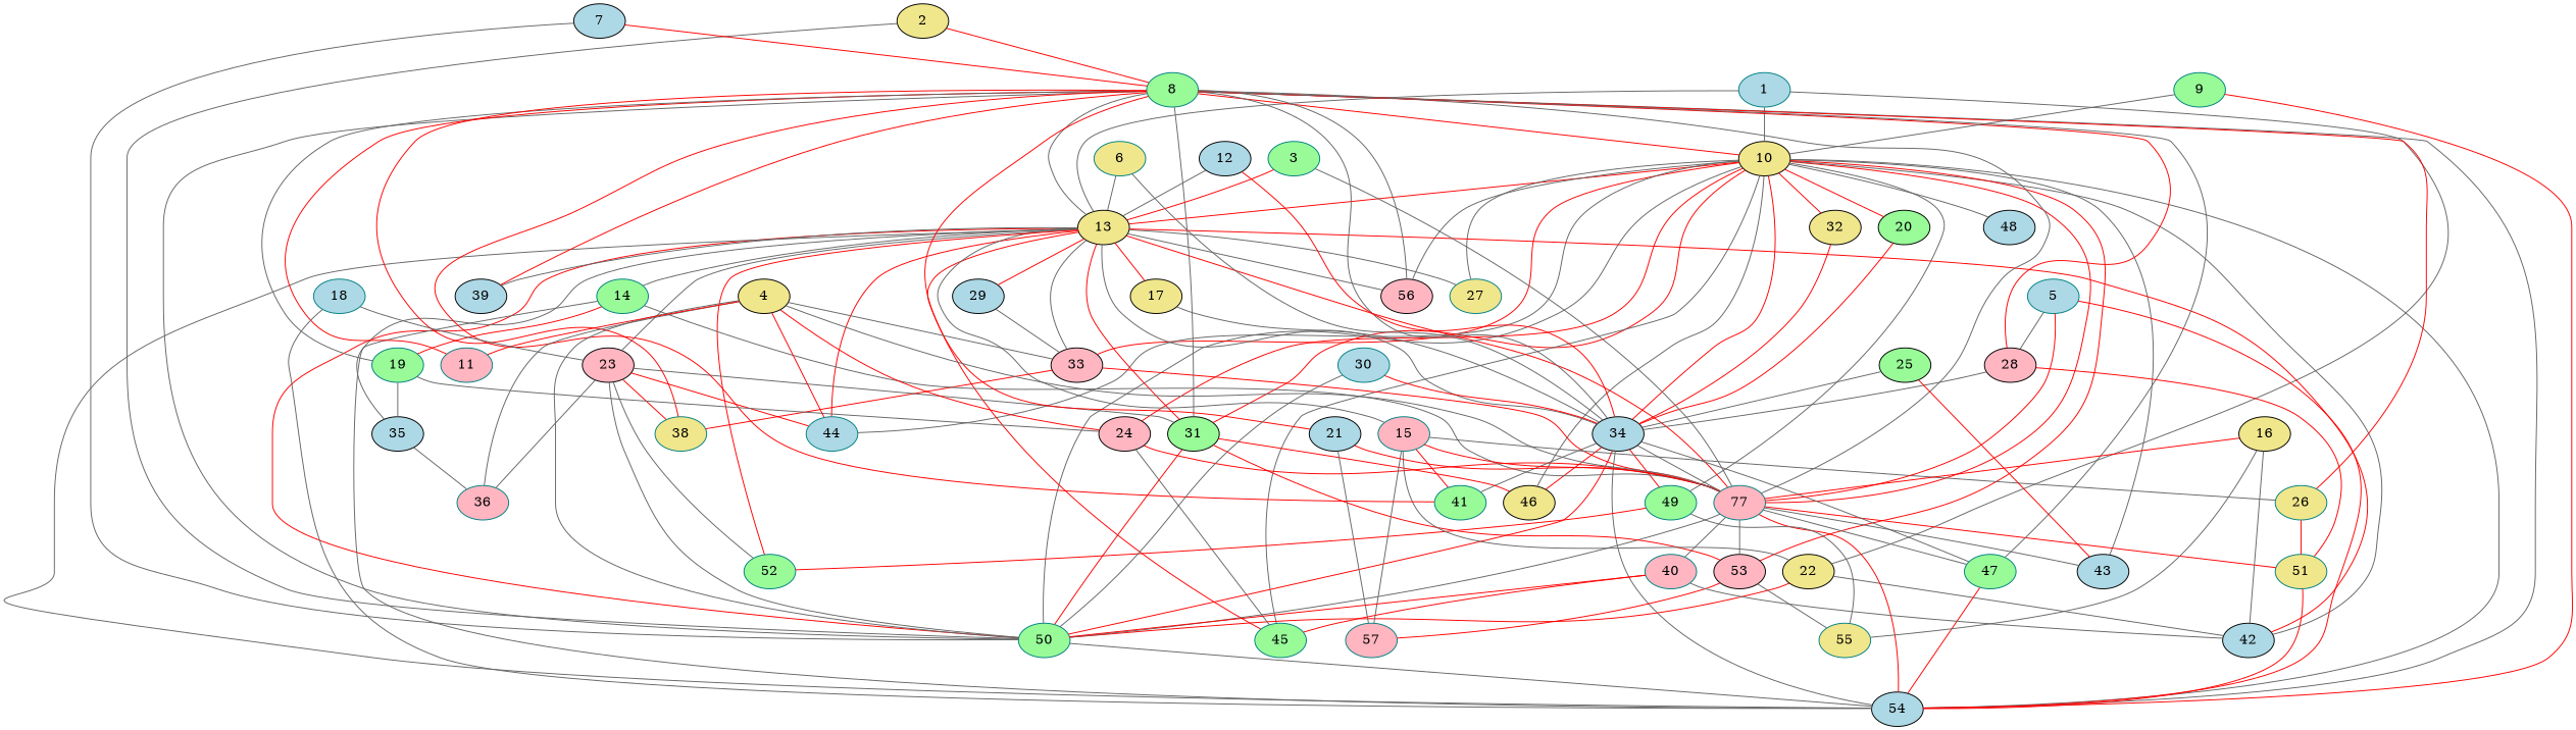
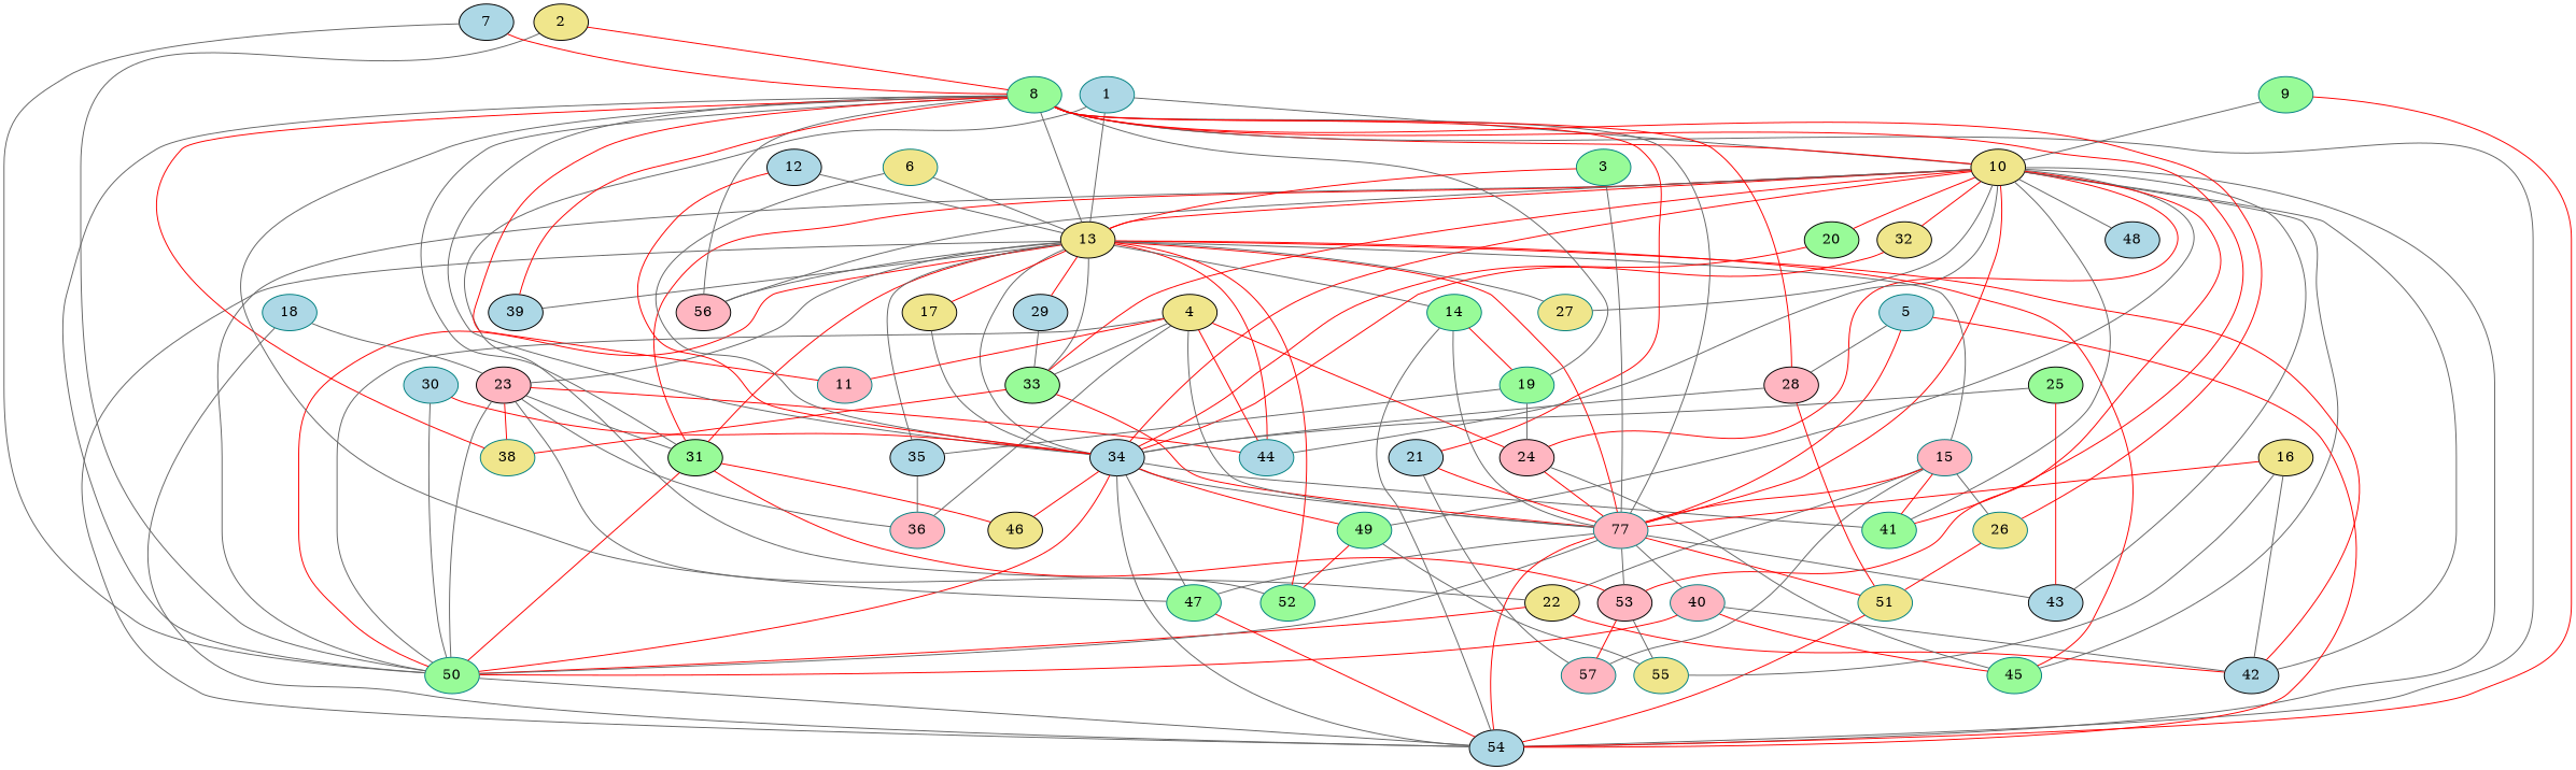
  graph {
    node [color=black fillcolor=lightblue style=filled]
    edge [color=gray40 weight=1.0]
    1 [color=teal]
    10 [fillcolor=khaki]
    13 [fillcolor=khaki]
    22 [fillcolor=khaki]
    50 [color=teal fillcolor=palegreen]
    n6 [color=teal fillcolor=lightpink label=77]
    24 [fillcolor=lightpink]
-   33 [fillcolor=lightpink]
+   33 [fillcolor=palegreen]
    44 [color=teal]
    54
    34
    31 [fillcolor=palegreen]
    56 [fillcolor=lightpink]
    20 [fillcolor=palegreen]
    27 [color=teal fillcolor=khaki]
    32 [fillcolor=khaki]
    42
    43
    45 [color=teal fillcolor=palegreen]
    46 [fillcolor=khaki]
    48
    49 [color=teal fillcolor=palegreen]
    53 [fillcolor=lightpink]
    35
    39
    14 [color=teal fillcolor=palegreen]
    15 [color=teal fillcolor=lightpink]
    17 [fillcolor=khaki]
    23 [fillcolor=lightpink]
    29
    52 [color=teal fillcolor=palegreen]
    36 [color=teal fillcolor=lightpink]
    2 [fillcolor=khaki]
    8 [color=teal fillcolor=palegreen]
    11 [color=teal fillcolor=lightpink]
    28 [fillcolor=lightpink]
    19 [color=teal fillcolor=palegreen]
    21
    26 [color=teal fillcolor=khaki]
    38 [color=teal fillcolor=khaki]
    41 [color=teal fillcolor=palegreen]
    47 [color=teal fillcolor=palegreen]
    3 [color=teal fillcolor=palegreen]
    51 [color=teal fillcolor=khaki]
    40 [color=teal fillcolor=lightpink]
    4 [fillcolor=khaki]
    5 [color=teal]
    6 [color=teal fillcolor=khaki]
    7
    57 [color=teal fillcolor=lightpink]
    9 [color=teal fillcolor=palegreen]
    55 [color=teal fillcolor=khaki]
    12
    16 [fillcolor=khaki]
    18 [color=teal]
    25 [fillcolor=palegreen]
    30 [color=teal]
    1 -- 10
    1 -- 13
    1 -- 22
    10 -- 13 [color=red weight=4.0]
    10 -- 50
    10 -- n6 [color=red weight=3.0]
    10 -- 24 [color=red]
    10 -- 33 [color=red]
    10 -- 44
    10 -- 54
    10 -- 34 [color=red]
    10 -- 31 [color=red]
    10 -- 56
    10 -- 20 [color=red]
    10 -- 27
    10 -- 32 [color=red]
    10 -- 42
    10 -- 43 [weight=2.0]
    10 -- 45
-   10 -- 46
+   10 -- 41
    10 -- 48
    10 -- 49
    10 -- 53 [color=red]
    13 -- 50 [color=red weight=3.0]
    13 -- n6 [color=red weight=6.0]
    13 -- 33
    13 -- 44 [color=red]
    13 -- 54 [weight=2.0]
    13 -- 34 [weight=2.0]
    13 -- 31 [color=red weight=2.0]
    13 -- 56
    13 -- 27
    13 -- 42 [color=red weight=2.0]
    13 -- 45 [color=red]
    13 -- 35
    13 -- 39
    13 -- 14
    13 -- 15
    13 -- 17 [color=red]
    13 -- 23
    13 -- 29 [color=red]
    13 -- 52 [color=red]
    22 -- 50 [color=red]
-   22 -- 42
+   22 -- 42 [color=red]
    50 -- 54
    n6 -- 50 [weight=3.0]
    n6 -- 54 [color=red weight=5.0]
    n6 -- 43 [weight=2.0]
    n6 -- 53 [weight=2.0]
    n6 -- 47
    n6 -- 51 [color=red]
    n6 -- 40
    24 -- n6 [color=red]
    24 -- 45
    33 -- n6 [color=red]
    33 -- 38 [color=red]
    34 -- 50 [color=red weight=2.0]
    34 -- n6 [weight=5.0]
    34 -- 54 [weight=2.0]
    34 -- 46 [color=red]
    34 -- 49 [color=red]
    34 -- 41
    34 -- 47
    31 -- 50 [color=red]
    31 -- 46 [color=red]
    31 -- 53 [color=red]
    20 -- 34 [color=red]
    32 -- 34 [color=red]
    49 -- 52 [color=red]
    49 -- 55
    53 -- 57 [color=red]
    53 -- 55
    35 -- 36
    14 -- n6
    14 -- 54
    14 -- 19 [color=red]
    15 -- 22
    15 -- n6 [color=red]
    15 -- 26
    15 -- 41 [color=red]
    15 -- 57
    17 -- 34
    23 -- 50 [weight=2.0]
    23 -- 44 [color=red]
    23 -- 31
    23 -- 52
    23 -- 36
    23 -- 38 [color=red]
    29 -- 33
    2 -- 50
    2 -- 8 [color=red]
    8 -- 10 [color=red]
    8 -- 13 [weight=2.0]
    8 -- 50 [weight=2.0]
    8 -- n6 [weight=4.0]
    8 -- 54
    8 -- 34
    8 -- 31
    8 -- 56 [weight=2.0]
    8 -- 39 [color=red]
    8 -- 11 [color=red]
    8 -- 28 [color=red]
    8 -- 19
    8 -- 21 [color=red]
    8 -- 26 [color=red]
    8 -- 38 [color=red]
    8 -- 41 [color=red]
    8 -- 47
    28 -- 34
    28 -- 51 [color=red]
    19 -- 24
    19 -- 35
    21 -- n6 [color=red]
    21 -- 57
    26 -- 51 [color=red]
    47 -- 54 [color=red]
    3 -- 13 [color=red weight=2.0]
    3 -- n6
    51 -- 54 [color=red]
    40 -- 50 [color=red]
    40 -- 42
    40 -- 45 [color=red]
    4 -- 50
    4 -- n6
    4 -- 24 [color=red]
    4 -- 33
    4 -- 44 [color=red]
    4 -- 36
    4 -- 11 [color=red]
    5 -- n6 [color=red]
    5 -- 54 [color=red]
    5 -- 28
    6 -- 13
    6 -- 34
    7 -- 50
    7 -- 8 [color=red]
    9 -- 10
    9 -- 54 [color=red]
    12 -- 13
    12 -- 34 [color=red]
    16 -- n6 [color=red]
    16 -- 42
    16 -- 55
    18 -- 54
    18 -- 23
    25 -- 34 [weight=2.0]
    25 -- 43 [color=red]
    30 -- 50
    30 -- 34 [color=red]
  }
